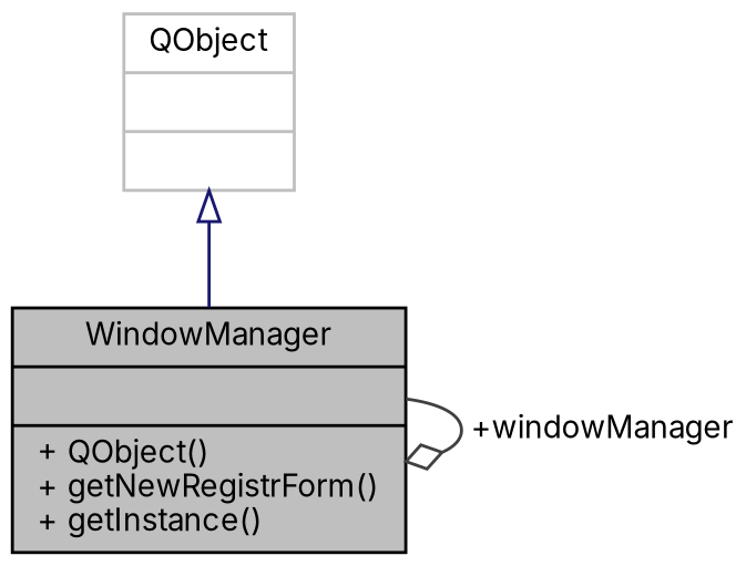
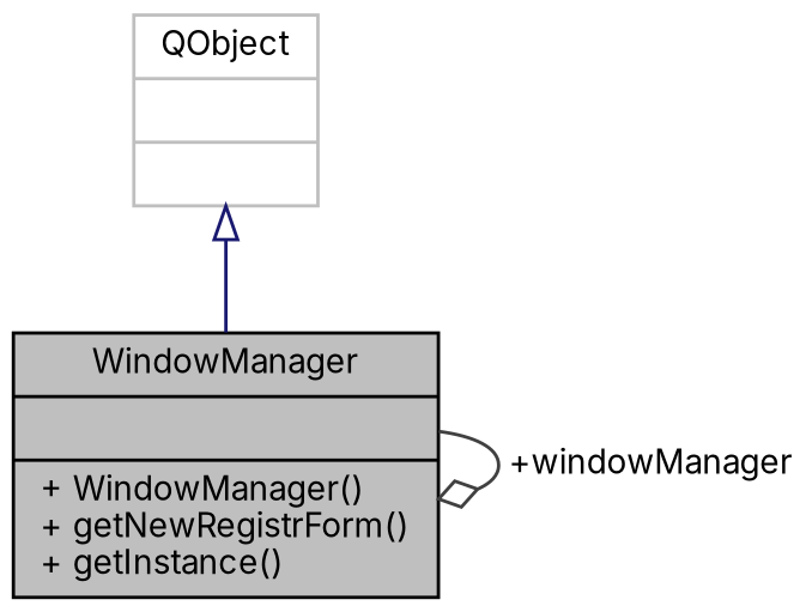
  digraph {
    fontname=Inter
    node [fontname=Inter fontsize=10 shape=record style=filled]
    edge [fontname=Inter fontsize=10 labelfontname=Helvetica labelfontsize=10 style=solid]
-   n1 [color=black fillcolor=grey75 fontcolor=black height=0.2 label="{WindowManager\n||+ QObject()\l+ getNewRegistrForm()\l+ getInstance()\l}" width=0.4]
+   n1 [color=black fillcolor=grey75 fontcolor=black height=0.2 label="{WindowManager\n||+ WindowManager()\l+ getNewRegistrForm()\l+ getInstance()\l}" width=0.4]
    n2 [color=grey75 fillcolor=white height=0.2 label="{QObject\n||}" width=0.4]
    n1 -> n1 [arrowhead=odiamond color=grey25 label=" +windowManager"]
    n2 -> n1 [arrowtail=onormal color=midnightblue dir=back]
  }
